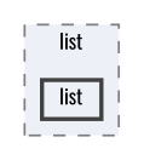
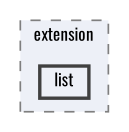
  digraph {
    compound=true
    fontname=Oswald
    n1 [color=grey25 fillcolor="#edf0f7" fontname=Oswald fontsize=10 height=0.2 label=list shape=box style="filled,bold" width=0.4]
    subgraph cluster_1 {
      bgcolor="#edf0f7"
      fontsize=10
-     label=list
+     label=extension
      pencolor=grey50
      style="filled,dashed"
      n1
    }
  }
